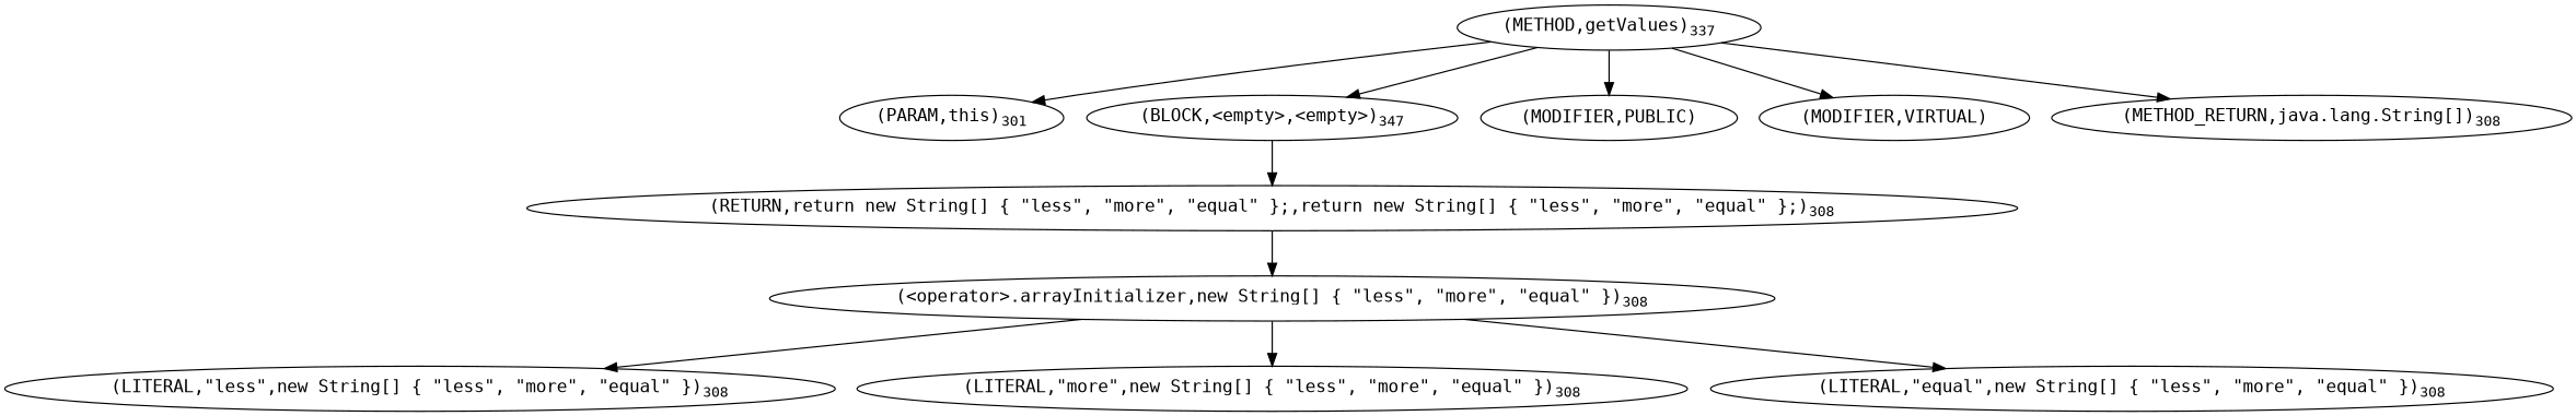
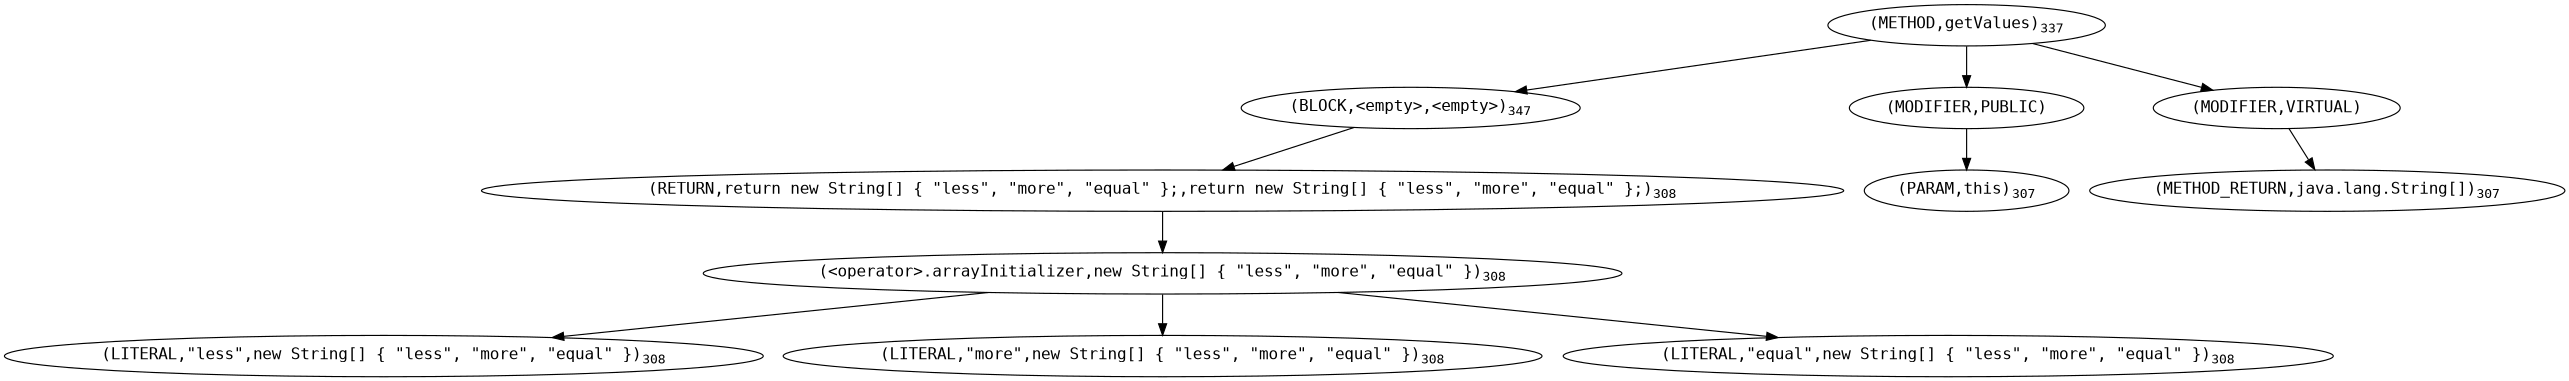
  digraph {
    fontname="DejaVu Sans Mono"
    node [fontname="DejaVu Sans Mono"]
    edge [fontname="DejaVu Sans Mono"]
    n1 [label=<(METHOD,getValues)<SUB>337</SUB>>]
-   n2 [label=<(PARAM,this)<SUB>301</SUB>>]
+   n2 [label=<(PARAM,this)<SUB>307</SUB>>]
    n3 [label=<(BLOCK,&lt;empty&gt;,&lt;empty&gt;)<SUB>347</SUB>>]
    n4 [label=<(MODIFIER,PUBLIC)>]
    n5 [label=<(MODIFIER,VIRTUAL)>]
-   n6 [label=<(METHOD_RETURN,java.lang.String[])<SUB>308</SUB>>]
+   n6 [label=<(METHOD_RETURN,java.lang.String[])<SUB>307</SUB>>]
    n7 [label=<(RETURN,return new String[] { &quot;less&quot;, &quot;more&quot;, &quot;equal&quot; };,return new String[] { &quot;less&quot;, &quot;more&quot;, &quot;equal&quot; };)<SUB>308</SUB>>]
    n8 [label=<(&lt;operator&gt;.arrayInitializer,new String[] { &quot;less&quot;, &quot;more&quot;, &quot;equal&quot; })<SUB>308</SUB>>]
    n9 [label=<(LITERAL,&quot;less&quot;,new String[] { &quot;less&quot;, &quot;more&quot;, &quot;equal&quot; })<SUB>308</SUB>>]
    n10 [label=<(LITERAL,&quot;more&quot;,new String[] { &quot;less&quot;, &quot;more&quot;, &quot;equal&quot; })<SUB>308</SUB>>]
    n11 [label=<(LITERAL,&quot;equal&quot;,new String[] { &quot;less&quot;, &quot;more&quot;, &quot;equal&quot; })<SUB>308</SUB>>]
-   n1 -> n2
+   n4 -> n2
    n1 -> n3
    n1 -> n4
    n1 -> n5
-   n1 -> n6
+   n5 -> n6
    n3 -> n7
    n7 -> n8
    n8 -> n9
    n8 -> n10
    n8 -> n11
  }
